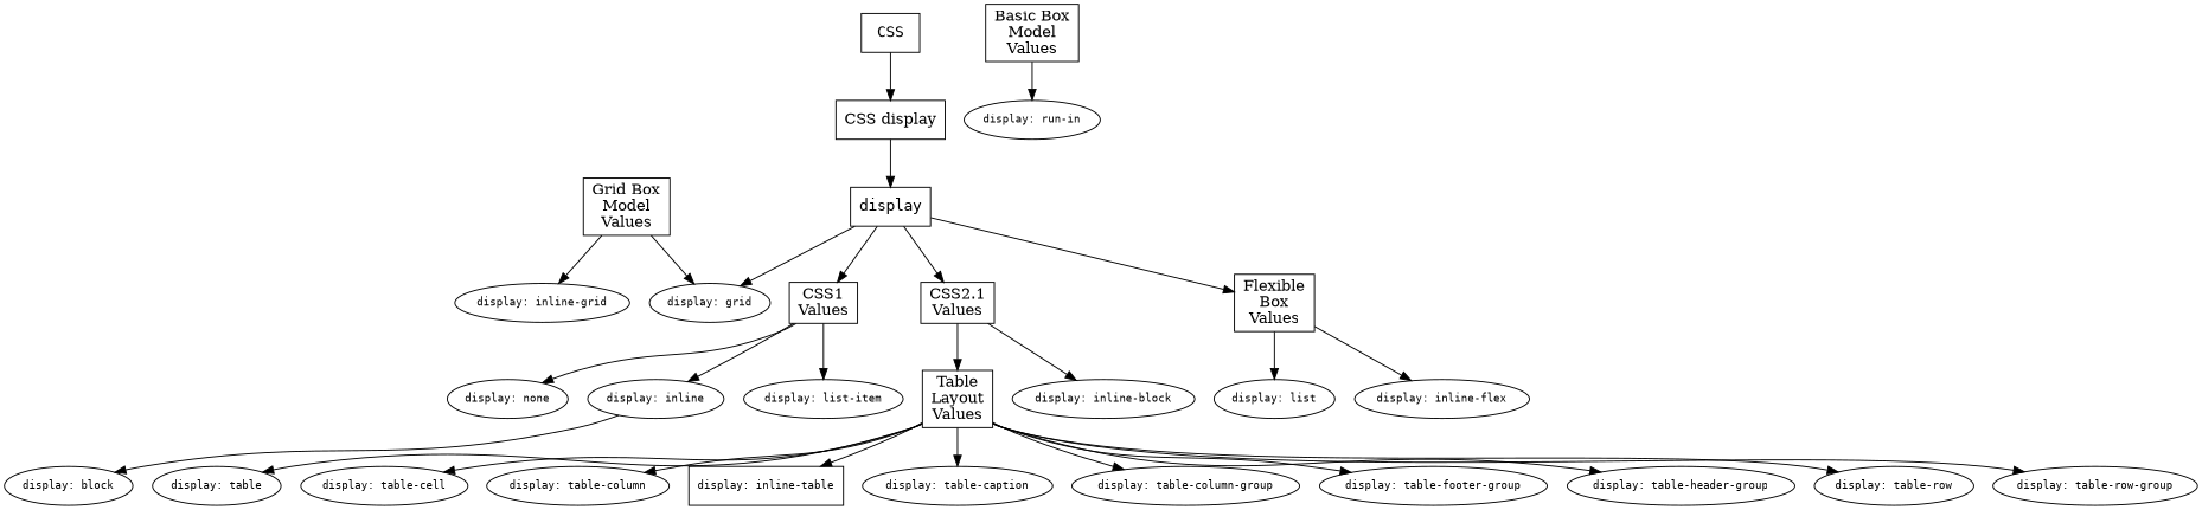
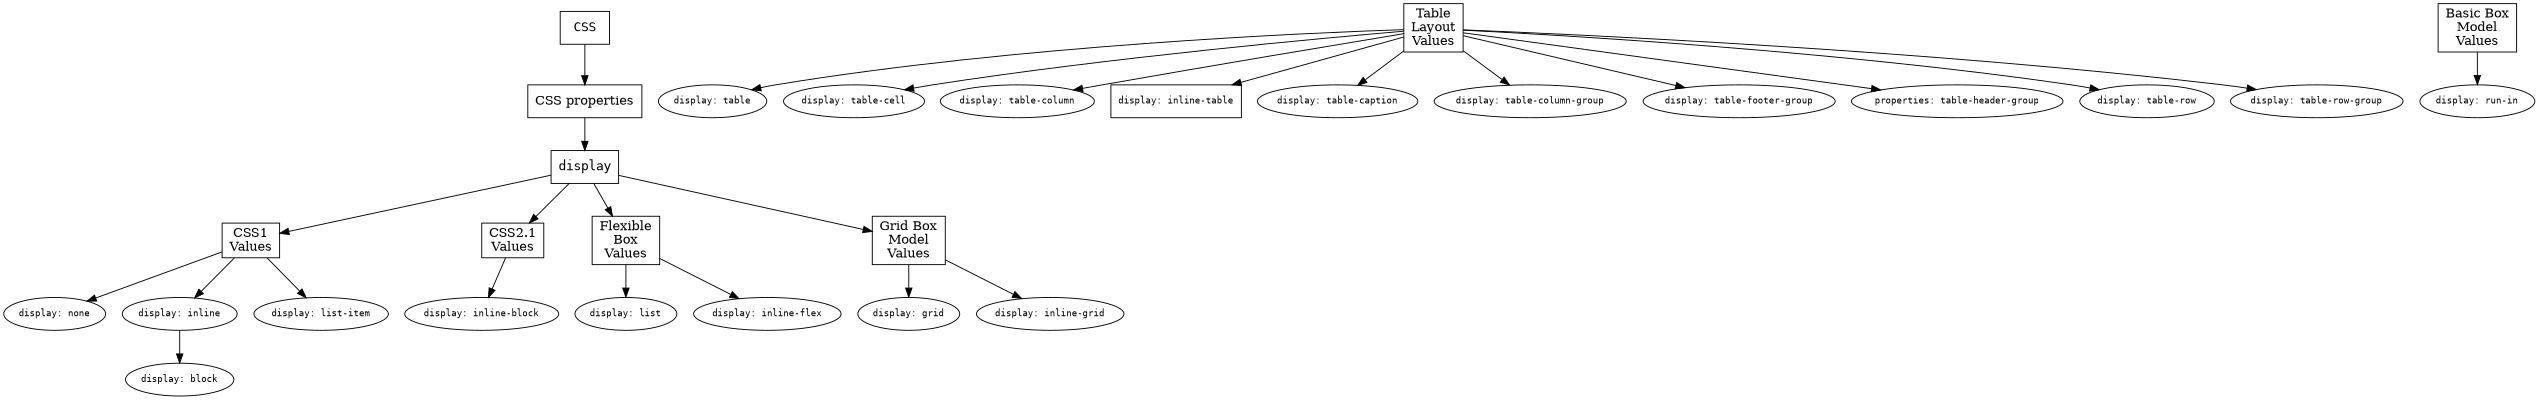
  digraph {
    node [shape=oval fontname=monospace fontsize=10.0]
-   "CSS properties" [shape=rect label="CSS display" fontname="" fontsize=""]
+   "CSS properties" [shape=rect fontname="" fontsize=""]
    display [shape=rect fontsize=""]
    "CSS1\nValues" [shape=rect fontname="" fontsize=""]
    "CSS2.1\nValues" [shape=rect fontname="" fontsize=""]
    "Flexible\nBox\nValues" [shape=rect fontname="" fontsize=""]
    "Grid Box\nModel\nValues" [shape=rect fontname="" fontsize=""]
    "display: none"
    "display: inline"
    "display: list-item"
    "display: block"
    "Table\nLayout\nValues" [shape=rect fontname="" fontsize=""]
    "display: inline-block"
    "display: table"
    "display: table-cell"
    "display: table-column"
    "display: inline-table" [shape=box]
    "display: table-caption"
    "display: table-column-group"
    "display: table-footer-group"
-   "display: table-header-group"
+   "display: table-header-group" [label="properties: table-header-group"]
    "display: table-row"
    "display: table-row-group"
    n23 [label="display: list"]
    "display: inline-flex"
    "display: grid"
    "display: inline-grid"
    "Basic Box\nModel\nValues" [shape=rect fontname="" fontsize=""]
    "display: run-in"
    CSS [shape=rect fontsize=""]
    "CSS properties" -> display
    display -> "CSS1\nValues"
    display -> "CSS2.1\nValues"
    display -> "Flexible\nBox\nValues"
-   display -> "display: grid"
+   display -> "Grid Box\nModel\nValues"
    "CSS1\nValues" -> "display: none"
    "CSS1\nValues" -> "display: inline"
    "CSS1\nValues" -> "display: list-item"
-   "CSS2.1\nValues" -> "Table\nLayout\nValues"
    "CSS2.1\nValues" -> "display: inline-block"
    "Flexible\nBox\nValues" -> n23
    "Flexible\nBox\nValues" -> "display: inline-flex"
    "Grid Box\nModel\nValues" -> "display: grid"
    "Grid Box\nModel\nValues" -> "display: inline-grid"
    "display: inline" -> "display: block"
    "Table\nLayout\nValues" -> "display: table"
    "Table\nLayout\nValues" -> "display: table-cell"
    "Table\nLayout\nValues" -> "display: table-column"
    "Table\nLayout\nValues" -> "display: inline-table"
    "Table\nLayout\nValues" -> "display: table-caption"
    "Table\nLayout\nValues" -> "display: table-column-group"
    "Table\nLayout\nValues" -> "display: table-footer-group"
    "Table\nLayout\nValues" -> "display: table-header-group"
    "Table\nLayout\nValues" -> "display: table-row"
    "Table\nLayout\nValues" -> "display: table-row-group"
    "Basic Box\nModel\nValues" -> "display: run-in"
    CSS -> "CSS properties"
  }
